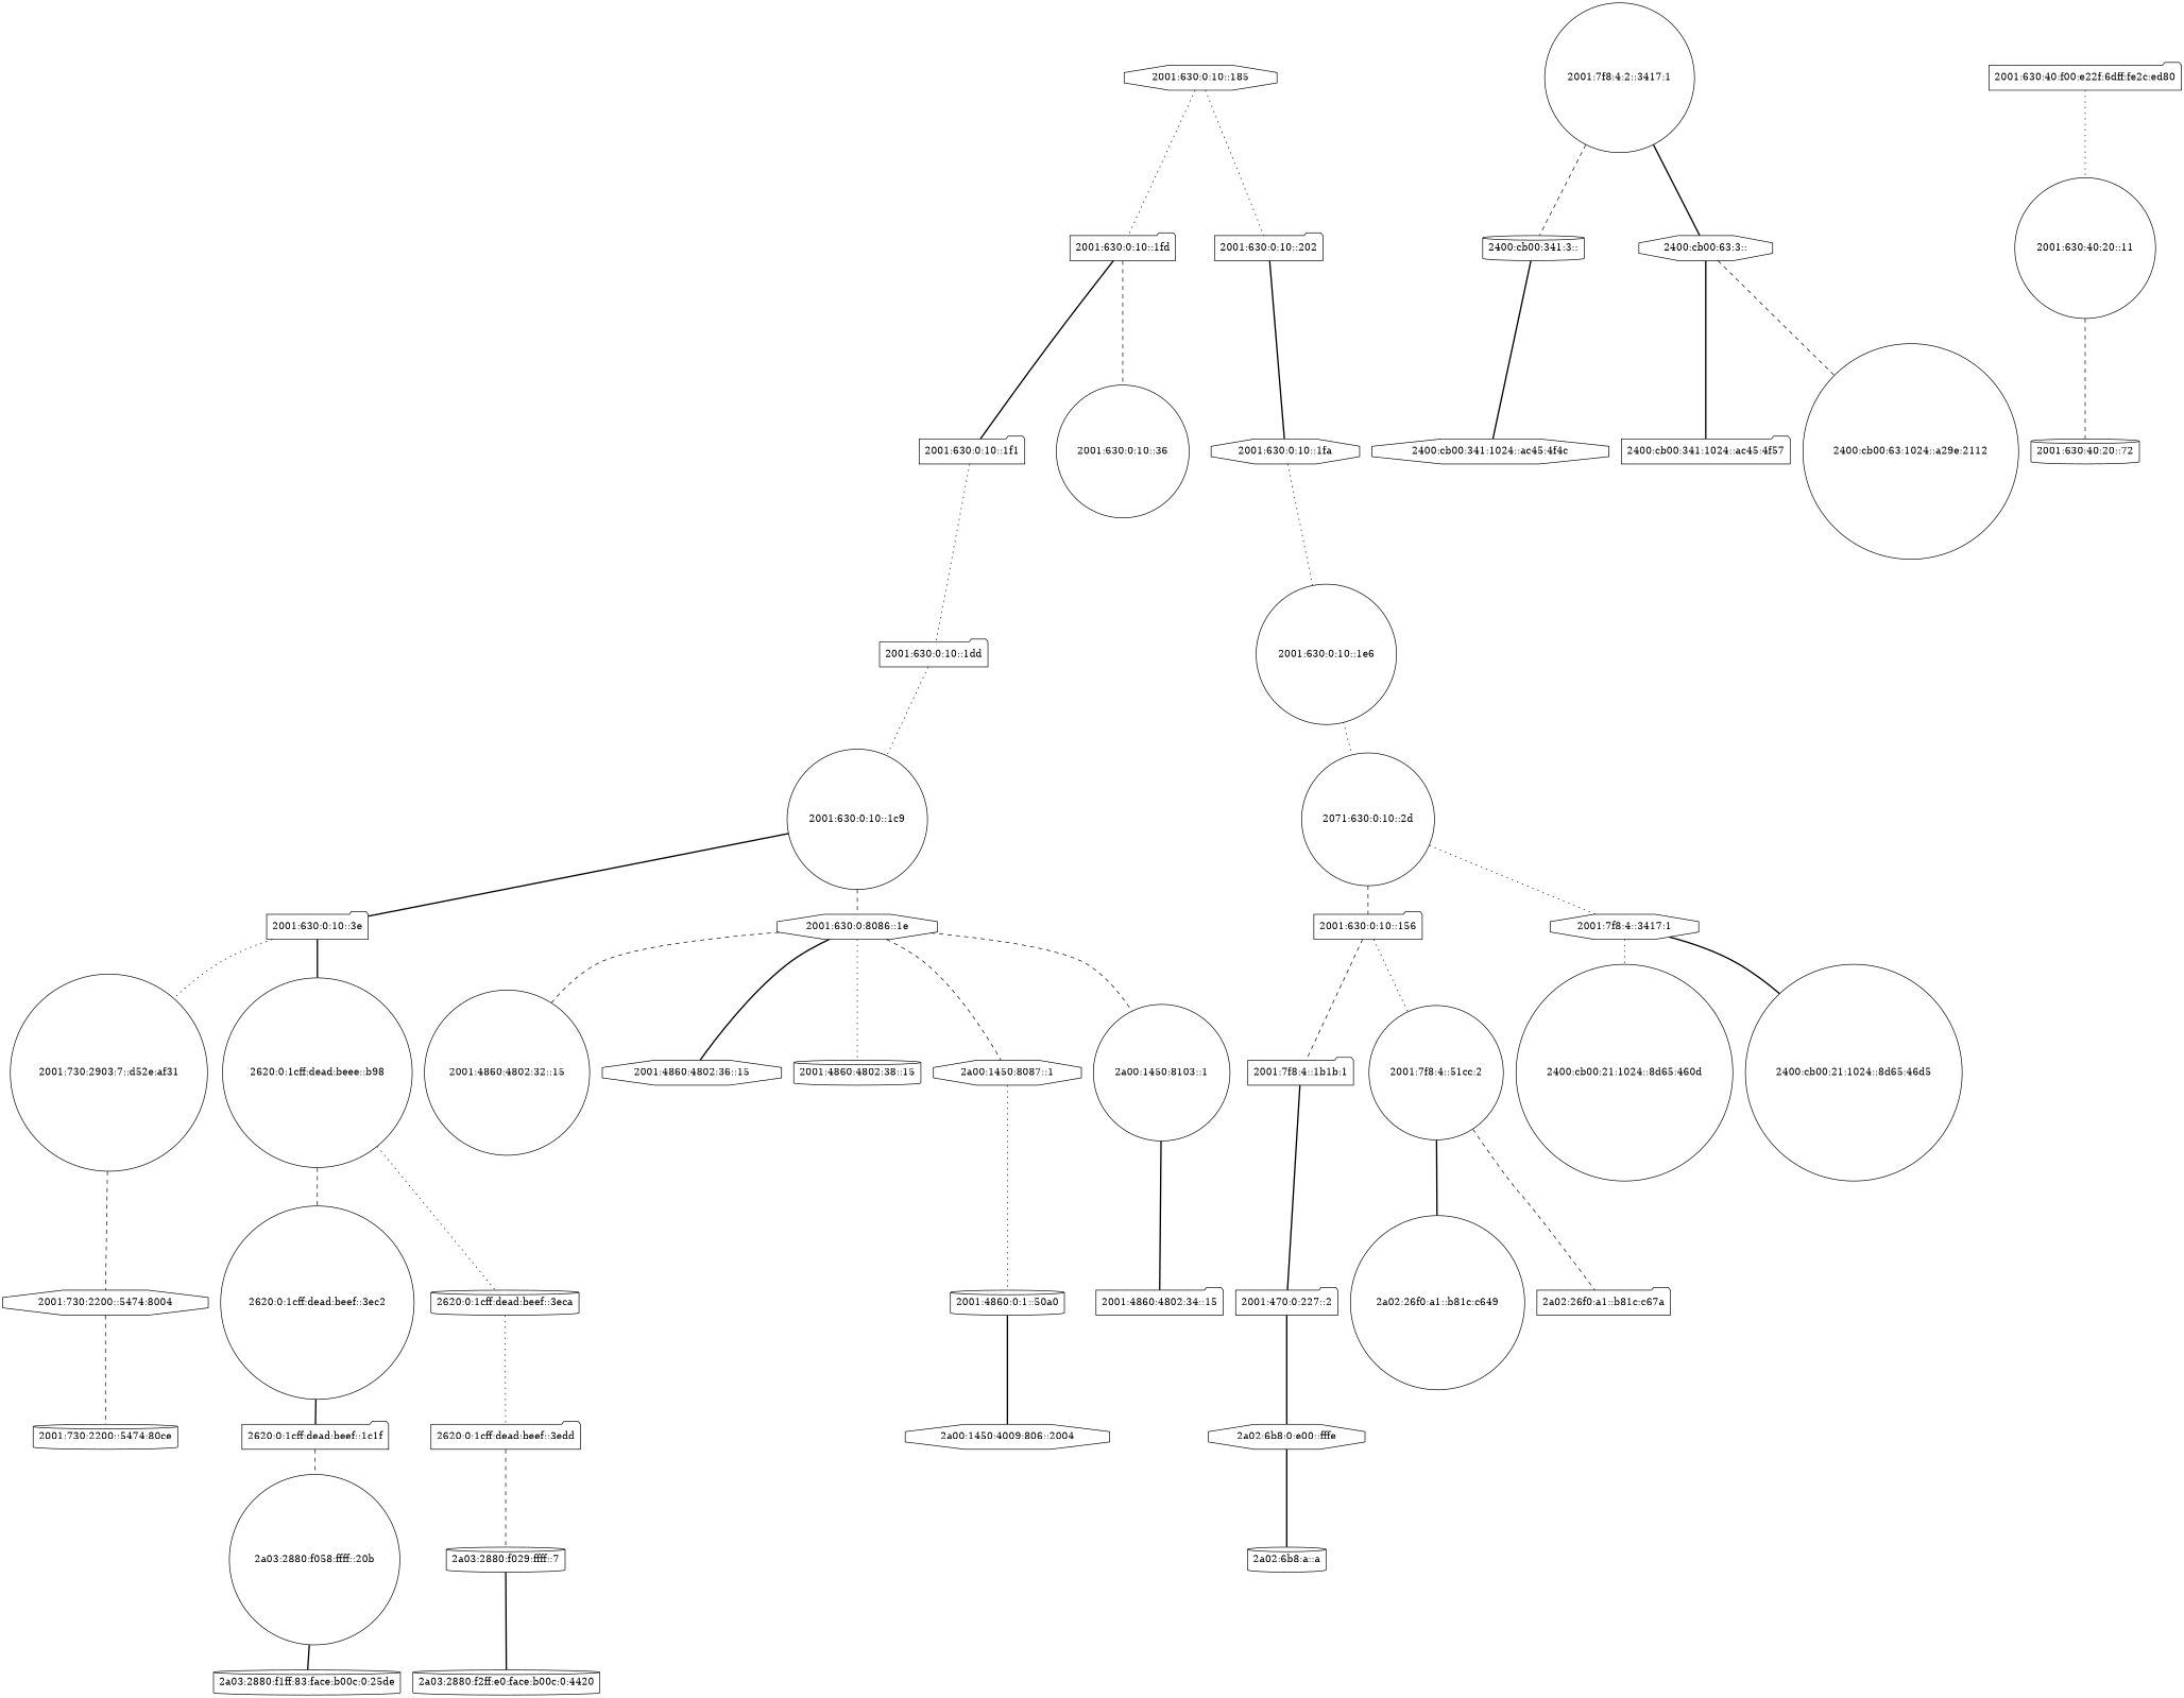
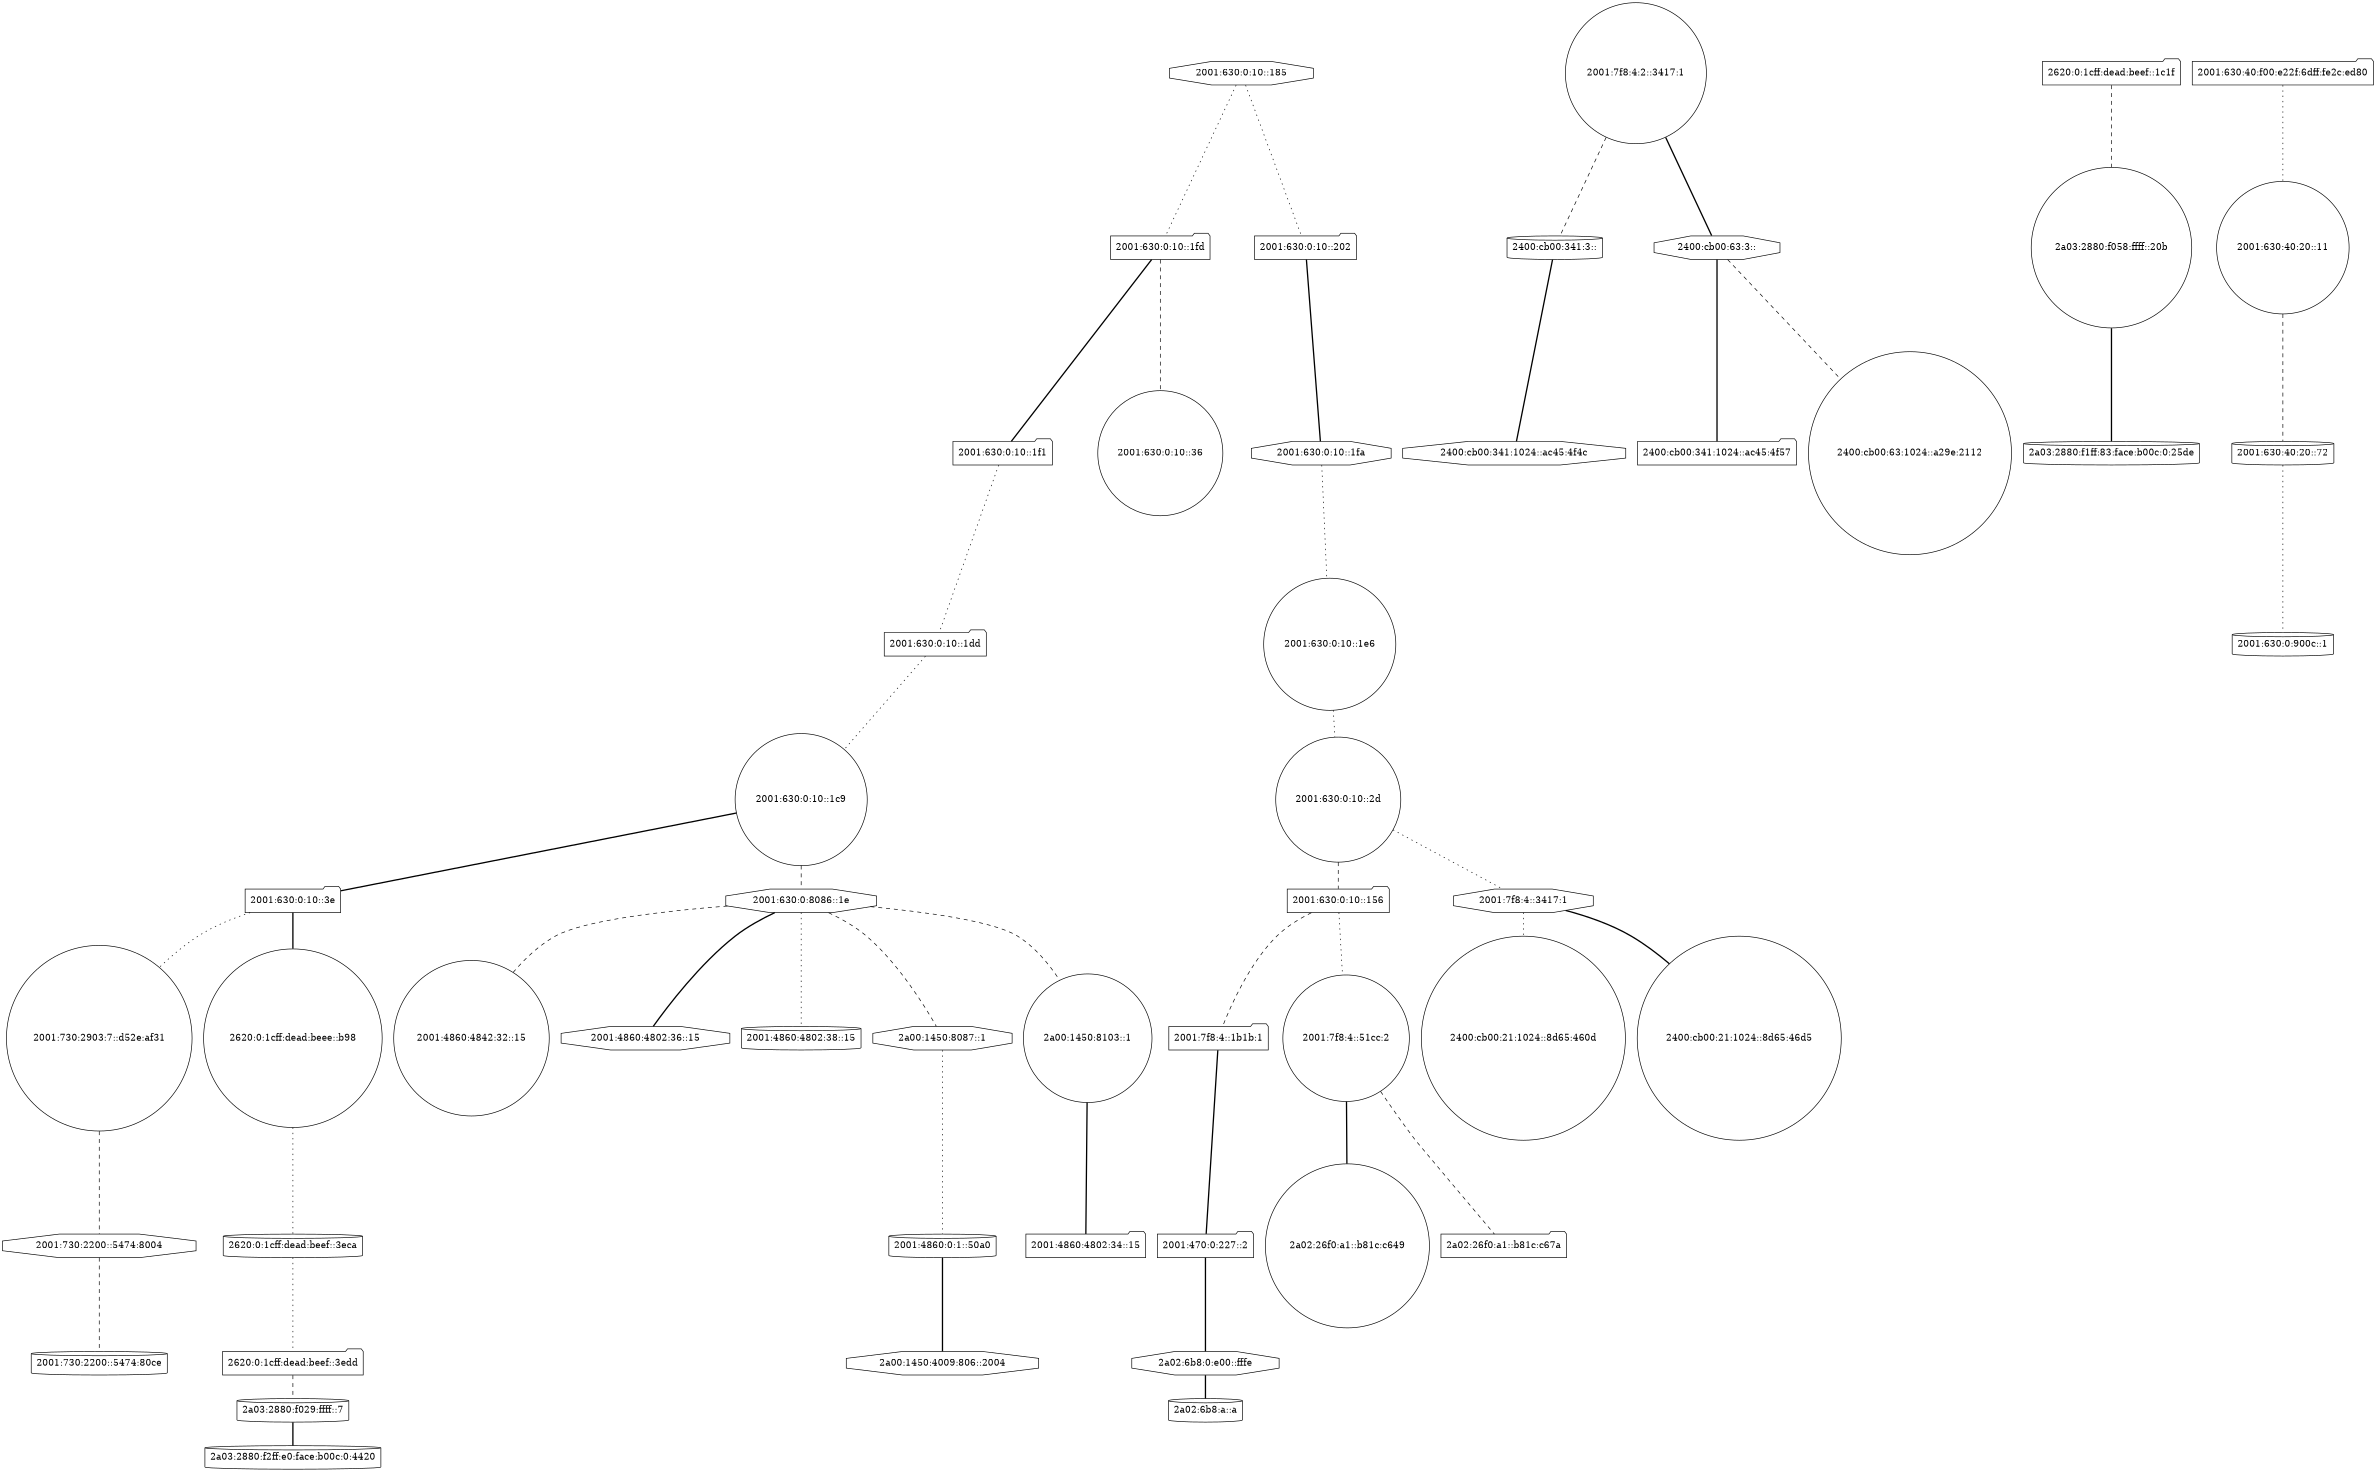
  graph {
    node [shape=circle]
    edge [style=bold]
    "2001:470:0:227::2" [shape=folder]
    "2a02:6b8:0:e00::fffe" [shape=octagon]
    "2a02:6b8:a::a" [shape=cylinder]
    "2001:4860:0:1::50a0" [shape=cylinder]
    "2a00:1450:4009:806::2004" [shape=octagon]
    "2001:630:0:10::156" [shape=folder]
    "2001:7f8:4::1b1b:1" [shape=folder]
    "2001:7f8:4::51cc:2"
    "2001:7f8:4::3417:1" [shape=octagon]
    "2400:cb00:21:1024::8d65:460d"
    "2400:cb00:21:1024::8d65:46d5"
    "2a02:26f0:a1::b81c:c649"
    "2a02:26f0:a1::b81c:c67a" [shape=folder]
    "2001:630:0:10::185" [shape=octagon]
    "2001:630:0:10::1fd" [shape=folder]
    "2001:630:0:10::202" [shape=folder]
    "2001:630:0:10::1f1" [shape=folder]
    "2001:630:0:10::36"
    "2001:630:0:10::1fa" [shape=octagon]
    "2001:630:0:10::1dd" [shape=folder]
    "2001:630:0:10::1e6"
    "2001:630:0:10::3e" [shape=folder]
    "2001:630:0:10::1c9"
    "2001:630:0:8086::1e" [shape=octagon]
    "2001:730:2903:7::d52e:af31"
    "2620:0:1cff:dead:beee::b98"
-   "2001:4860:4802:32::15"
+   "2001:4860:4802:32::15" [label="2001:4860:4842:32::15"]
    "2001:4860:4802:36::15" [shape=octagon]
    "2001:4860:4802:38::15" [shape=cylinder]
    "2a00:1450:8087::1" [shape=octagon]
    "2a00:1450:8103::1"
    "2001:730:2200::5474:8004" [shape=octagon]
-   "2620:0:1cff:dead:beef::3ec2"
    "2620:0:1cff:dead:beef::3eca" [shape=cylinder]
    "2001:4860:4802:34::15" [shape=folder]
-   "2001:630:0:10::2d" [label="2071:630:0:10::2d"]
+   "2001:630:0:10::2d"
    "2400:cb00:341:3::" [shape=cylinder]
    "2001:7f8:4:2::3417:1"
    "2400:cb00:63:3::" [shape=octagon]
    "2400:cb00:341:1024::ac45:4f4c" [shape=octagon]
    "2400:cb00:341:1024::ac45:4f57" [shape=folder]
    "2400:cb00:63:1024::a29e:2112"
    "2001:730:2200::5474:80ce" [shape=cylinder]
    "2620:0:1cff:dead:beef::1c1f" [shape=folder]
    "2620:0:1cff:dead:beef::3edd" [shape=folder]
+   "2001:630:0:900c::1" [shape=cylinder]
    "2001:630:40:20::72" [shape=cylinder]
    "2001:630:40:20::11"
    "2001:630:40:f00:e22f:6dff:fe2c:ed80" [shape=folder]
    "2a03:2880:f058:ffff::20b"
    "2a03:2880:f029:ffff::7" [shape=cylinder]
    "2a03:2880:f1ff:83:face:b00c:0:25de" [shape=cylinder]
    "2a03:2880:f2ff:e0:face:b00c:0:4420" [shape=cylinder]
    "2001:470:0:227::2" -- "2a02:6b8:0:e00::fffe"
    "2a02:6b8:0:e00::fffe" -- "2a02:6b8:a::a"
    "2001:4860:0:1::50a0" -- "2a00:1450:4009:806::2004"
    "2001:630:0:10::156" -- "2001:7f8:4::1b1b:1" [style=dashed]
    "2001:630:0:10::156" -- "2001:7f8:4::51cc:2" [style=dotted]
    "2001:7f8:4::1b1b:1" -- "2001:470:0:227::2"
    "2001:7f8:4::51cc:2" -- "2a02:26f0:a1::b81c:c649"
    "2001:7f8:4::51cc:2" -- "2a02:26f0:a1::b81c:c67a" [style=dashed]
    "2001:7f8:4::3417:1" -- "2400:cb00:21:1024::8d65:460d" [style=dotted]
    "2001:7f8:4::3417:1" -- "2400:cb00:21:1024::8d65:46d5"
    "2001:630:0:10::185" -- "2001:630:0:10::1fd" [style=dotted]
    "2001:630:0:10::185" -- "2001:630:0:10::202" [style=dotted]
    "2001:630:0:10::1fd" -- "2001:630:0:10::1f1"
    "2001:630:0:10::1fd" -- "2001:630:0:10::36" [style=dashed]
    "2001:630:0:10::202" -- "2001:630:0:10::1fa"
    "2001:630:0:10::1f1" -- "2001:630:0:10::1dd" [style=dotted]
    "2001:630:0:10::1fa" -- "2001:630:0:10::1e6" [style=dotted]
    "2001:630:0:10::1dd" -- "2001:630:0:10::1c9" [style=dotted]
    "2001:630:0:10::1e6" -- "2001:630:0:10::2d" [style=dotted]
    "2001:630:0:10::3e" -- "2001:730:2903:7::d52e:af31" [style=dotted]
    "2001:630:0:10::3e" -- "2620:0:1cff:dead:beee::b98"
    "2001:630:0:10::1c9" -- "2001:630:0:10::3e"
    "2001:630:0:10::1c9" -- "2001:630:0:8086::1e" [style=dashed]
    "2001:630:0:8086::1e" -- "2001:4860:4802:32::15" [style=dashed]
    "2001:630:0:8086::1e" -- "2001:4860:4802:36::15"
    "2001:630:0:8086::1e" -- "2001:4860:4802:38::15" [style=dotted]
    "2001:630:0:8086::1e" -- "2a00:1450:8087::1" [style=dashed]
    "2001:630:0:8086::1e" -- "2a00:1450:8103::1" [style=dashed]
    "2001:730:2903:7::d52e:af31" -- "2001:730:2200::5474:8004" [style=dashed]
-   "2620:0:1cff:dead:beee::b98" -- "2620:0:1cff:dead:beef::3ec2" [style=dashed]
    "2620:0:1cff:dead:beee::b98" -- "2620:0:1cff:dead:beef::3eca" [style=dotted]
    "2a00:1450:8087::1" -- "2001:4860:0:1::50a0" [style=dotted]
    "2a00:1450:8103::1" -- "2001:4860:4802:34::15"
    "2001:730:2200::5474:8004" -- "2001:730:2200::5474:80ce" [style=dashed]
-   "2620:0:1cff:dead:beef::3ec2" -- "2620:0:1cff:dead:beef::1c1f"
    "2620:0:1cff:dead:beef::3eca" -- "2620:0:1cff:dead:beef::3edd" [style=dotted]
    "2001:630:0:10::2d" -- "2001:630:0:10::156" [style=dashed]
    "2001:630:0:10::2d" -- "2001:7f8:4::3417:1" [style=dotted]
    "2400:cb00:341:3::" -- "2400:cb00:341:1024::ac45:4f4c"
    "2001:7f8:4:2::3417:1" -- "2400:cb00:341:3::" [style=dashed]
    "2001:7f8:4:2::3417:1" -- "2400:cb00:63:3::"
    "2400:cb00:63:3::" -- "2400:cb00:341:1024::ac45:4f57"
    "2400:cb00:63:3::" -- "2400:cb00:63:1024::a29e:2112" [style=dashed]
    "2620:0:1cff:dead:beef::1c1f" -- "2a03:2880:f058:ffff::20b" [style=dashed]
    "2620:0:1cff:dead:beef::3edd" -- "2a03:2880:f029:ffff::7" [style=dashed]
+   "2001:630:40:20::72" -- "2001:630:0:900c::1" [style=dotted]
    "2001:630:40:20::11" -- "2001:630:40:20::72" [style=dashed]
    "2001:630:40:f00:e22f:6dff:fe2c:ed80" -- "2001:630:40:20::11" [style=dotted]
    "2a03:2880:f058:ffff::20b" -- "2a03:2880:f1ff:83:face:b00c:0:25de"
    "2a03:2880:f029:ffff::7" -- "2a03:2880:f2ff:e0:face:b00c:0:4420"
  }
